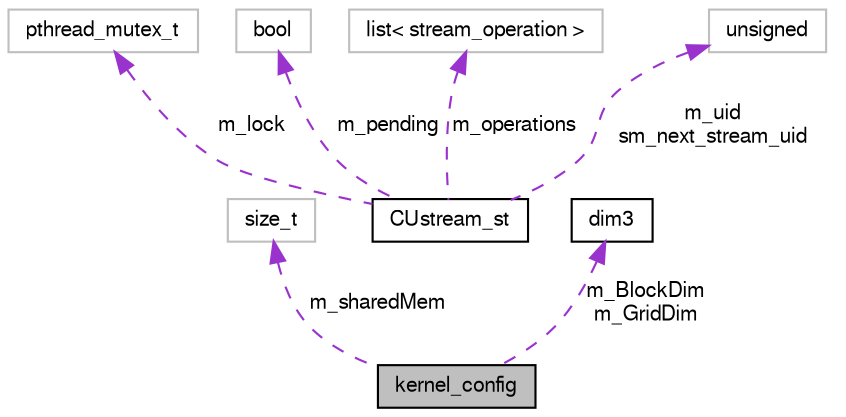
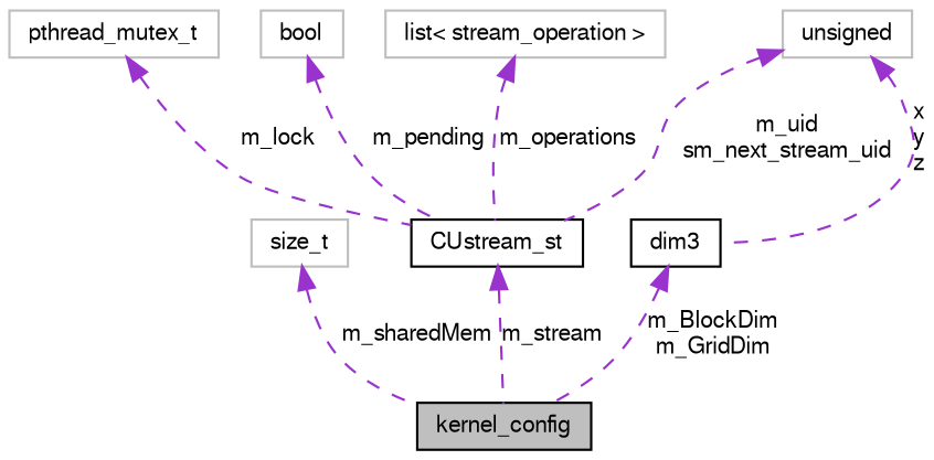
  digraph {
    node [color=grey75 fontname=FreeSans fontsize=10 shape=record]
    edge [color=darkorchid3 dir=back fontname=FreeSans fontsize=10 labelfontname=FreeSans labelfontsize=10 style=dashed]
    n1 [color=black fillcolor=grey75 fontcolor=black height=0.2 label=kernel_config style=filled width=0.4]
    n2 [height=0.2 label=size_t width=0.4]
    n3 [color=black height=0.2 label=CUstream_st width=0.4]
    n4 [height=0.2 label=pthread_mutex_t width=0.4]
    n5 [height=0.2 label=bool width=0.4]
    n6 [height=0.2 label="list\< stream_operation \>" width=0.4]
    n7 [height=0.2 label=unsigned width=0.4]
    n8 [color=black height=0.2 label=dim3 width=0.4]
    n2 -> n1 [label=m_sharedMem]
+   n3 -> n1 [label=m_stream]
    n4 -> n3 [label=m_lock]
    n5 -> n3 [label=m_pending]
    n6 -> n3 [label=m_operations]
    n7 -> n3 [label="m_uid\nsm_next_stream_uid"]
+   n7 -> n8 [label="x\ny\nz"]
    n8 -> n1 [label="m_BlockDim\nm_GridDim"]
  }
